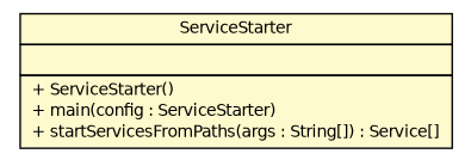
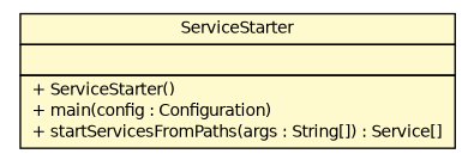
  digraph {
    nodesep=0.25
    ranksep=0.5
-   n1 [fontcolor=black fontname=Helvetica fontsize=10.0 label=<<table title="sorcer.com.sun.jini.start.ServiceStarter" border="0" cellborder="1" cellspacing="0" cellpadding="2" port="p" bgcolor="lemonChiffon" href="./ServiceStarter.html"> 		<tr><td><table border="0" cellspacing="0" cellpadding="1"> <tr><td align="center" balign="center"> ServiceStarter </td></tr> 		</table></td></tr> 		<tr><td><table border="0" cellspacing="0" cellpadding="1"> <tr><td align="left" balign="left">  </td></tr> 		</table></td></tr> 		<tr><td><table border="0" cellspacing="0" cellpadding="1"> <tr><td align="left" balign="left"> + ServiceStarter() </td></tr> <tr><td align="left" balign="left"> + main(config : ServiceStarter) </td></tr> <tr><td align="left" balign="left"> + startServicesFromPaths(args : String[]) : Service[] </td></tr> 		</table></td></tr> 		</table>> shape=plaintext]
+   n1 [fontcolor=black fontname=Helvetica fontsize=10.0 label=<<table title="sorcer.com.sun.jini.start.ServiceStarter" border="0" cellborder="1" cellspacing="0" cellpadding="2" port="p" bgcolor="lemonChiffon" href="./ServiceStarter.html"> 		<tr><td><table border="0" cellspacing="0" cellpadding="1"> <tr><td align="center" balign="center"> ServiceStarter </td></tr> 		</table></td></tr> 		<tr><td><table border="0" cellspacing="0" cellpadding="1"> <tr><td align="left" balign="left">  </td></tr> 		</table></td></tr> 		<tr><td><table border="0" cellspacing="0" cellpadding="1"> <tr><td align="left" balign="left"> + ServiceStarter() </td></tr> <tr><td align="left" balign="left"> + main(config : Configuration) </td></tr> <tr><td align="left" balign="left"> + startServicesFromPaths(args : String[]) : Service[] </td></tr> 		</table></td></tr> 		</table>> shape=plaintext]
  }
